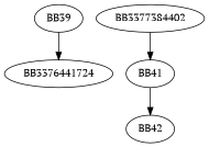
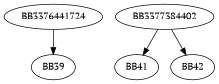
  digraph {
    fontname="PT Serif"
    node [fontname="PT Serif"]
    edge [fontname="PT Serif"]
    BB3376441724
    BB39
    BB3377384402
    BB41
    BB42
-   BB39 -> BB3376441724
+   BB3376441724 -> BB39
    BB3377384402 -> BB41
-   BB41 -> BB42
+   BB3377384402 -> BB42
  }
